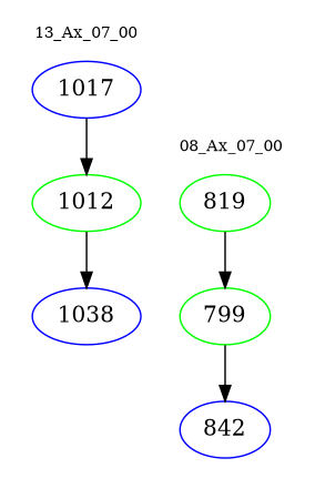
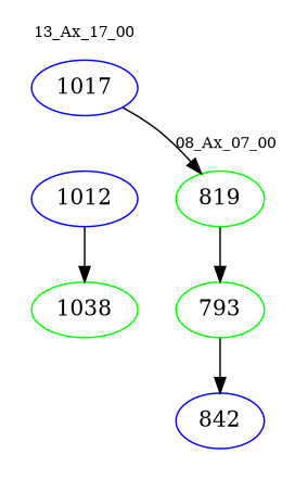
  digraph {
    node [color=green]
    edge [color=black]
    n1 [label=819]
-   n2 [label=799]
+   n2 [label=793]
    n3 [color=blue label=842]
    n4 [color=blue label=1017]
-   n5 [label=1012]
-   n6 [color=blue label=1038]
+   n5 [color=blue label=1012]
+   n6 [label=1038]
    subgraph cluster_1 {
      color=white
      fontsize=10
      label="08_Ax_07_00"
      n1
      n2
      n3
    }
    subgraph cluster_2 {
      color=white
      fontsize=10
-     label="13_Ax_07_00"
+     label="13_Ax_17_00"
      n4
      n5
      n6
    }
    n1 -> n2
    n2 -> n3
-   n4 -> n5
+   n4 -> n1
    n5 -> n6
  }
